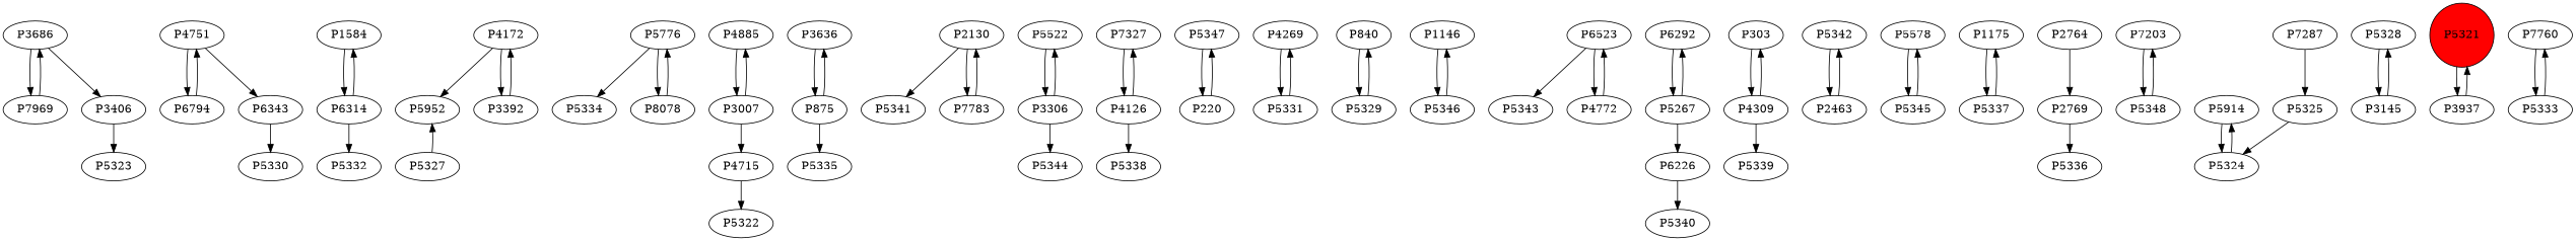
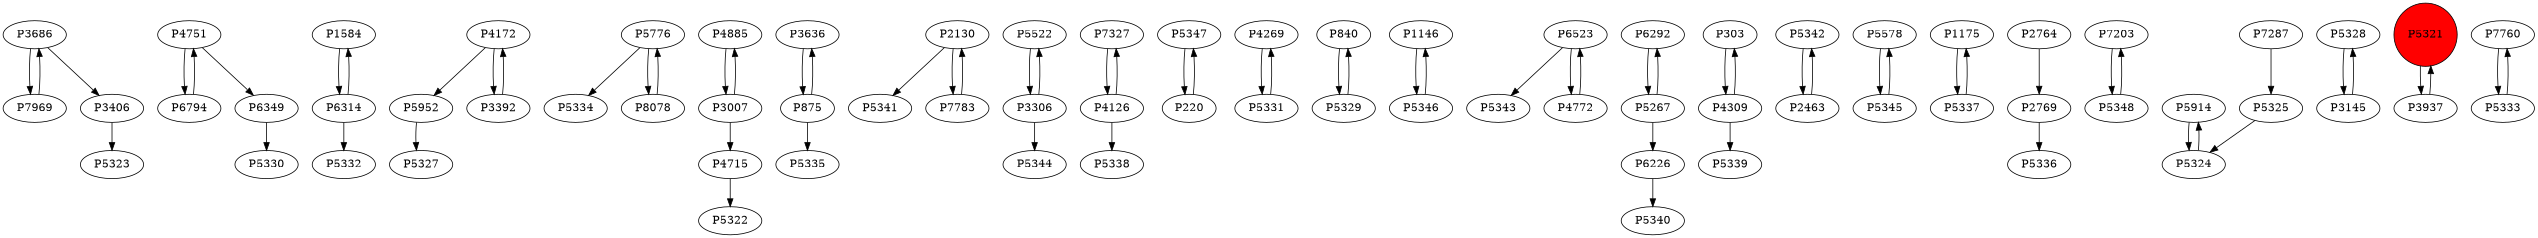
  digraph {
    P3406
    P5323
    P4751
    P6794
-   P6343
+   P6343 [label=P6349]
    P5330
    P1584
    P6314
    P5332
    P5952
    P5327
    P5776
    P5334
    P8078
    P4885
    P3007
    P4715
    P5322
    P3636
    P875
    P5335
    P2130
    P5341
    P7783
    P5522
    P3306
    P5344
    P7327
    P4126
    P5338
    P5347
    P220
    P4269
    P5331
    P840
    P5329
    P4172
    P3392
    P1146
    P5346
    P6523
    P5343
    P4772
    P6292
    P5267
    P6226
    P5340
    n48 [label=P303]
    P4309
    P5339
    P5342
    P2463
    P5578
    P5345
    P7969
    P3686
    P1175
    P5337
    P2764
    P2769
    P5336
    P7203
    P5348
    P5914
    P5324
    P5325
    P7287
    P5328
    P3145
    P5321 [fillcolor=red shape=circle style=filled]
    P3937
    P7760
    P5333
    P3406 -> P5323
    P4751 -> P6794
    P4751 -> P6343
    P6794 -> P4751
    P6343 -> P5330
    P1584 -> P6314
    P6314 -> P1584
    P6314 -> P5332
-   P5327 -> P5952
+   P5952 -> P5327
    P5776 -> P5334
    P5776 -> P8078
    P8078 -> P5776
    P4885 -> P3007
    P3007 -> P4885
    P3007 -> P4715
    P4715 -> P5322
    P3636 -> P875
    P875 -> P3636
    P875 -> P5335
    P2130 -> P5341
    P2130 -> P7783
    P7783 -> P2130
    P5522 -> P3306
    P3306 -> P5522
    P3306 -> P5344
    P7327 -> P4126
    P4126 -> P7327
    P4126 -> P5338
    P5347 -> P220
    P220 -> P5347
    P4269 -> P5331
    P5331 -> P4269
    P840 -> P5329
    P5329 -> P840
    P4172 -> P5952
    P4172 -> P3392
    P3392 -> P4172
    P1146 -> P5346
    P5346 -> P1146
    P6523 -> P5343
    P6523 -> P4772
    P4772 -> P6523
    P6292 -> P5267
    P5267 -> P6292
    P5267 -> P6226
    P6226 -> P5340
    n48 -> P4309
    P4309 -> n48
    P4309 -> P5339
    P5342 -> P2463
    P2463 -> P5342
    P5578 -> P5345
    P5345 -> P5578
    P7969 -> P3686
    P3686 -> P3406
    P3686 -> P7969
    P1175 -> P5337
    P5337 -> P1175
    P2764 -> P2769
    P2769 -> P5336
    P7203 -> P5348
    P5348 -> P7203
    P5914 -> P5324
    P5324 -> P5914
    P5325 -> P5324
    P7287 -> P5325
    P5328 -> P3145
    P3145 -> P5328
    P5321 -> P3937
    P3937 -> P5321
    P7760 -> P5333
    P5333 -> P7760
  }
